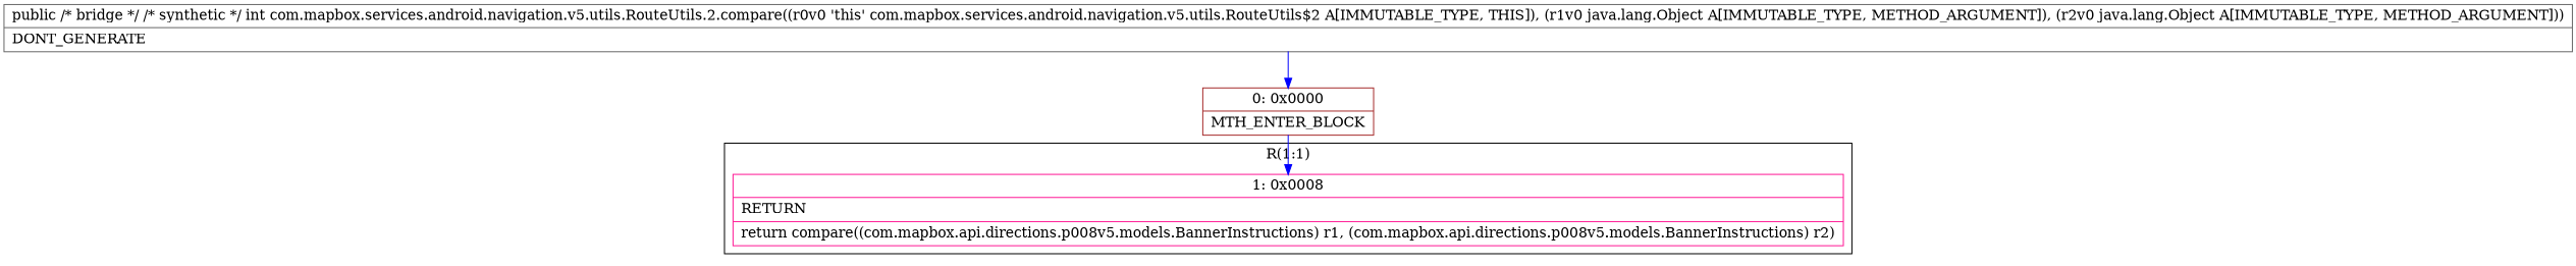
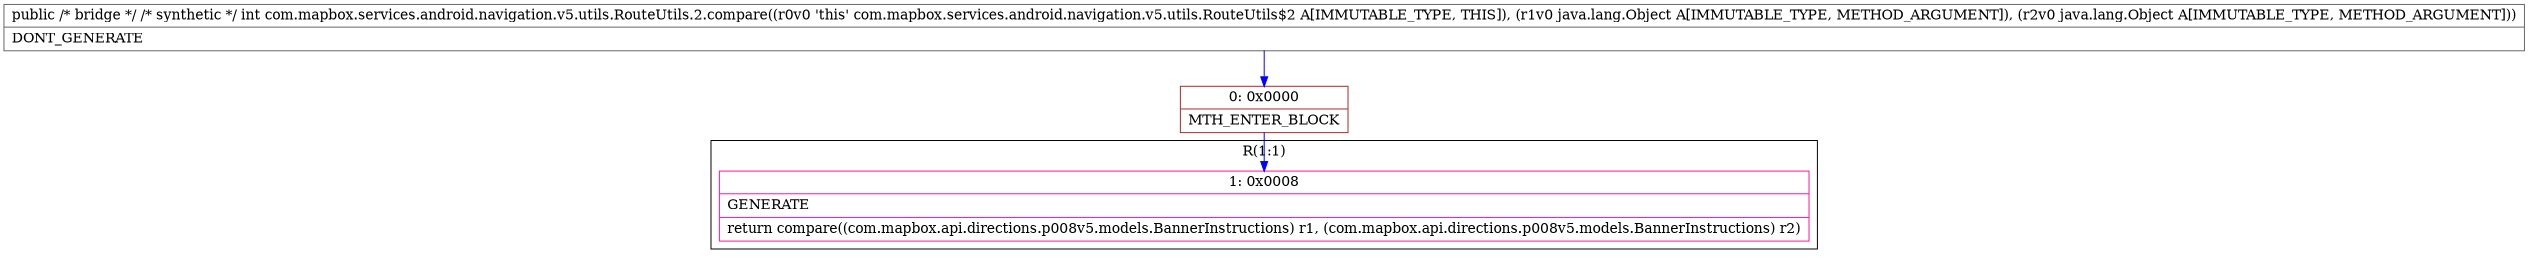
  digraph {
    node [shape=record]
    edge [color=blue]
-   n1 [color=deeppink label="{1\:\ 0x0008|RETURN\l|return compare((com.mapbox.api.directions.p008v5.models.BannerInstructions) r1, (com.mapbox.api.directions.p008v5.models.BannerInstructions) r2)\l}"]
+   n1 [color=deeppink label="{1\:\ 0x0008|GENERATE\l|return compare((com.mapbox.api.directions.p008v5.models.BannerInstructions) r1, (com.mapbox.api.directions.p008v5.models.BannerInstructions) r2)\l}"]
    n2 [color=brown label="{0\:\ 0x0000|MTH_ENTER_BLOCK\l}"]
    n3 [label="{public \/* bridge *\/ \/* synthetic *\/ int com.mapbox.services.android.navigation.v5.utils.RouteUtils.2.compare((r0v0 'this' com.mapbox.services.android.navigation.v5.utils.RouteUtils$2 A[IMMUTABLE_TYPE, THIS]), (r1v0 java.lang.Object A[IMMUTABLE_TYPE, METHOD_ARGUMENT]), (r2v0 java.lang.Object A[IMMUTABLE_TYPE, METHOD_ARGUMENT]))  | DONT_GENERATE\l}" color=gray40]
    subgraph cluster_1 {
      label="R(1:1)"
      n1
    }
    n2 -> n1
    n3 -> n2
  }
